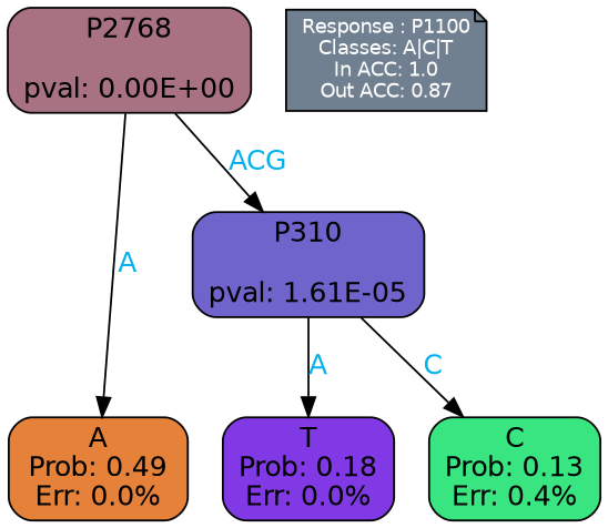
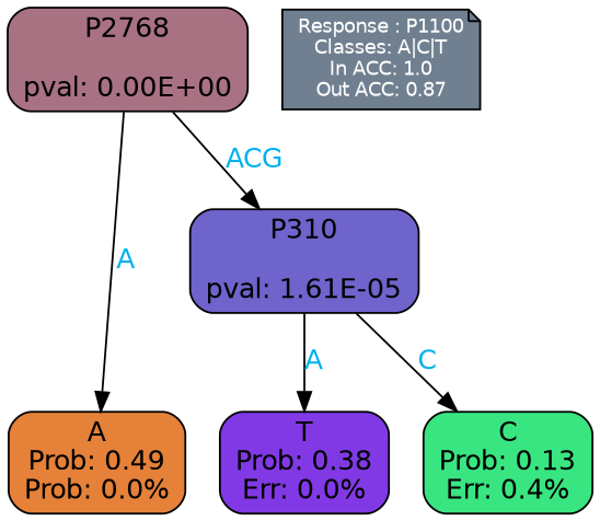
  digraph {
    ranksep=equally
    splines=polylines
    node [color=black fontname=helvetica shape=box style="filled, rounded"]
    edge [fontcolor=deepskyblue2 fontname=helvetica]
-   n1 [fillcolor="#8139e5" label="T\nProb: 0.18\nErr: 0.0%"]
+   n1 [fillcolor="#8139e5" label="T\nProb: 0.38\nErr: 0.0%"]
    n2 [fillcolor="#39e581" label="C\nProb: 0.13\nErr: 0.4%"]
-   n3 [fillcolor="#e58139" label="A\nProb: 0.49\nErr: 0.0%"]
+   n3 [fillcolor="#e58139" label="A\nProb: 0.49\nProb: 0.0%"]
    n4 [align=left fillcolor=slategray fontcolor=white fontsize=10 label="Response : P1100\nClasses: A|C|T\nIn ACC: 1.0\nOut ACC: 0.87\n" shape=note style=filled]
    n5 [fillcolor="#a97283" label="P2768\n\npval: 0.00E+00"]
    n6 [fillcolor="#6f64cc" label="P310\n\npval: 1.61E-05"]
    subgraph sub_1 {
      rank=same
      n1
      n2
      n3
    }
    subgraph sub_2 {
      rank=same
      n4
      n5
    }
    n5 -> n3 [label=A]
    n5 -> n6 [label=ACG]
    n6 -> n1 [label=A]
    n6 -> n2 [label=C]
  }
